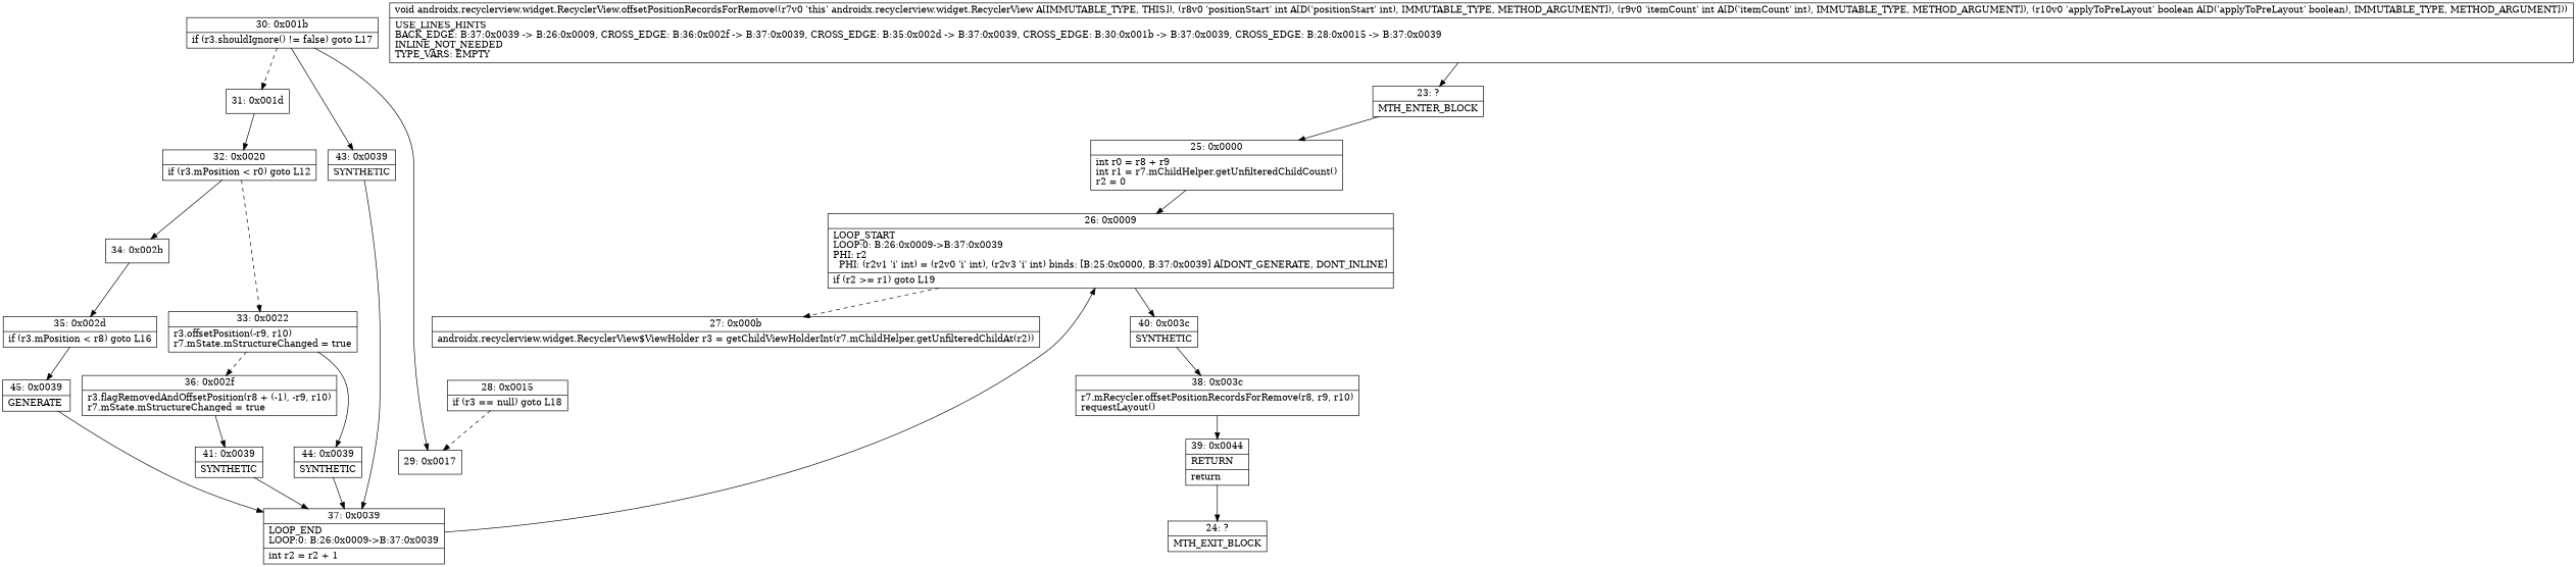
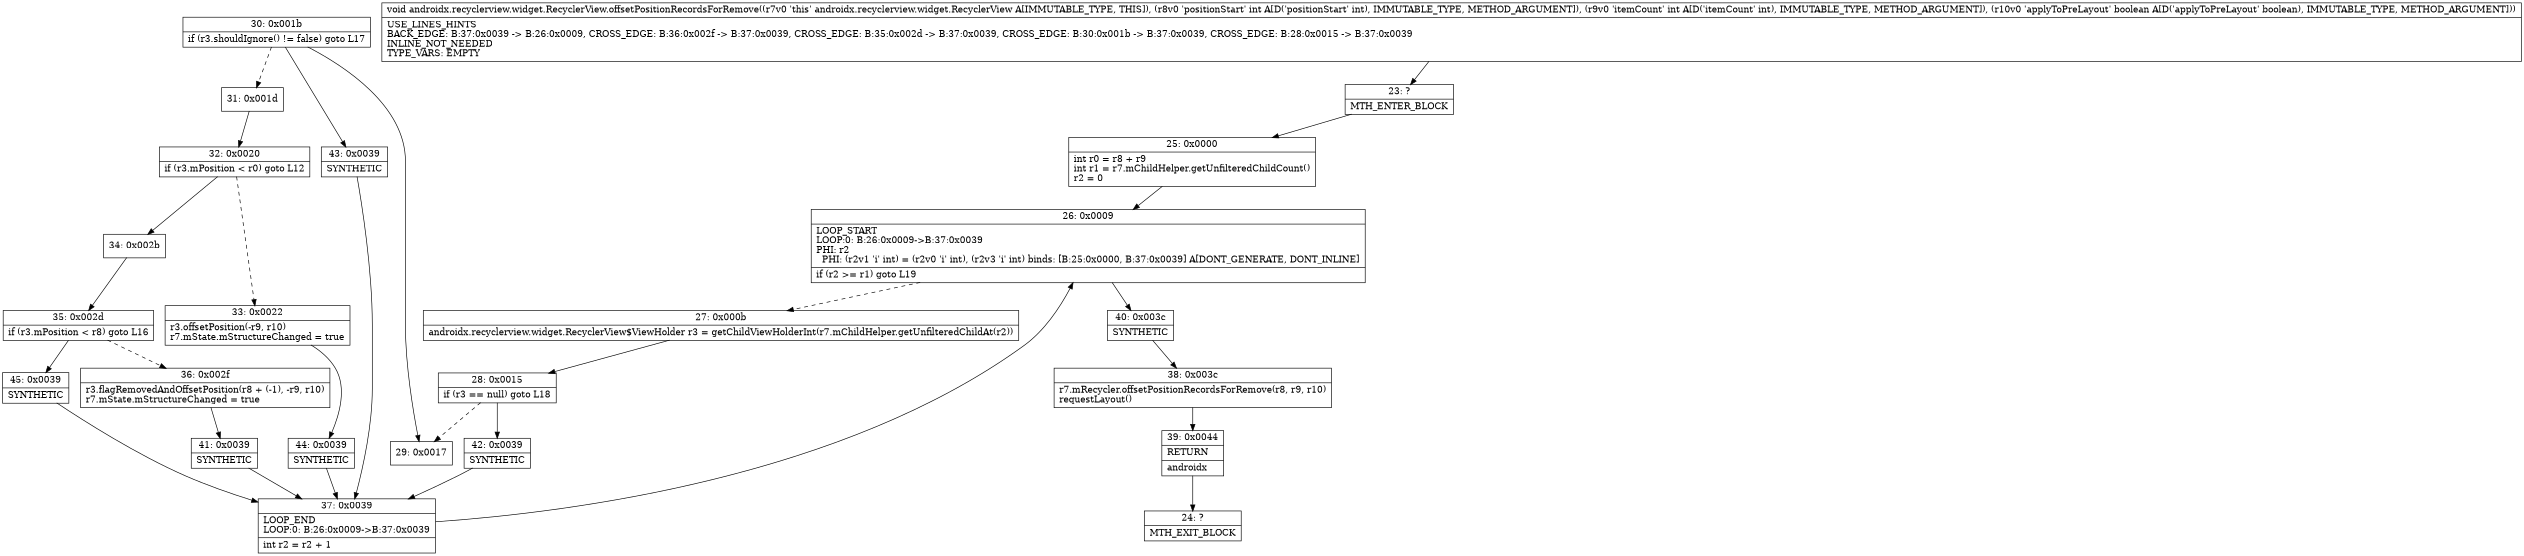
  digraph {
    node [shape=record]
    n1 [label="{23\:\ ?|MTH_ENTER_BLOCK\l}"]
    n2 [label="{25\:\ 0x0000|int r0 = r8 + r9\lint r1 = r7.mChildHelper.getUnfilteredChildCount()\lr2 = 0\l}"]
    n3 [label="{26\:\ 0x0009|LOOP_START\lLOOP:0: B:26:0x0009\-\>B:37:0x0039\lPHI: r2 \l  PHI: (r2v1 'i' int) = (r2v0 'i' int), (r2v3 'i' int) binds: [B:25:0x0000, B:37:0x0039] A[DONT_GENERATE, DONT_INLINE]\l|if (r2 \>= r1) goto L19\l}"]
    n4 [label="{27\:\ 0x000b|androidx.recyclerview.widget.RecyclerView$ViewHolder r3 = getChildViewHolderInt(r7.mChildHelper.getUnfilteredChildAt(r2))\l}"]
    n5 [label="{40\:\ 0x003c|SYNTHETIC\l}"]
    n6 [label="{28\:\ 0x0015|if (r3 == null) goto L18\l}"]
    n7 [label="{38\:\ 0x003c|r7.mRecycler.offsetPositionRecordsForRemove(r8, r9, r10)\lrequestLayout()\l}"]
    n8 [label="{29\:\ 0x0017}"]
+   n9 [label="{42\:\ 0x0039|SYNTHETIC\l}"]
    n10 [label="{37\:\ 0x0039|LOOP_END\lLOOP:0: B:26:0x0009\-\>B:37:0x0039\l|int r2 = r2 + 1\l}"]
    n11 [label="{30\:\ 0x001b|if (r3.shouldIgnore() != false) goto L17\l}"]
    n12 [label="{31\:\ 0x001d}"]
    n13 [label="{43\:\ 0x0039|SYNTHETIC\l}"]
    n14 [label="{32\:\ 0x0020|if (r3.mPosition \< r0) goto L12\l}"]
    n15 [label="{33\:\ 0x0022|r3.offsetPosition(\-r9, r10)\lr7.mState.mStructureChanged = true\l}"]
    n16 [label="{34\:\ 0x002b}"]
    n17 [label="{44\:\ 0x0039|SYNTHETIC\l}"]
    n18 [label="{35\:\ 0x002d|if (r3.mPosition \< r8) goto L16\l}"]
    n19 [label="{36\:\ 0x002f|r3.flagRemovedAndOffsetPosition(r8 + (\-1), \-r9, r10)\lr7.mState.mStructureChanged = true\l}"]
-   n20 [label="{45\:\ 0x0039|GENERATE\l}"]
+   n20 [label="{45\:\ 0x0039|SYNTHETIC\l}"]
    n21 [label="{41\:\ 0x0039|SYNTHETIC\l}"]
-   n22 [label="{39\:\ 0x0044|RETURN\l|return\l}"]
+   n22 [label="{39\:\ 0x0044|RETURN\l|androidx\l}"]
    n23 [label="{24\:\ ?|MTH_EXIT_BLOCK\l}"]
    n24 [label="{void androidx.recyclerview.widget.RecyclerView.offsetPositionRecordsForRemove((r7v0 'this' androidx.recyclerview.widget.RecyclerView A[IMMUTABLE_TYPE, THIS]), (r8v0 'positionStart' int A[D('positionStart' int), IMMUTABLE_TYPE, METHOD_ARGUMENT]), (r9v0 'itemCount' int A[D('itemCount' int), IMMUTABLE_TYPE, METHOD_ARGUMENT]), (r10v0 'applyToPreLayout' boolean A[D('applyToPreLayout' boolean), IMMUTABLE_TYPE, METHOD_ARGUMENT]))  | USE_LINES_HINTS\lBACK_EDGE: B:37:0x0039 \-\> B:26:0x0009, CROSS_EDGE: B:36:0x002f \-\> B:37:0x0039, CROSS_EDGE: B:35:0x002d \-\> B:37:0x0039, CROSS_EDGE: B:30:0x001b \-\> B:37:0x0039, CROSS_EDGE: B:28:0x0015 \-\> B:37:0x0039\lINLINE_NOT_NEEDED\lTYPE_VARS: EMPTY\l}"]
    n1 -> n2
    n2 -> n3
    n3 -> n4 [style=dashed]
    n3 -> n5
+   n4 -> n6
    n5 -> n7
    n6 -> n8 [style=dashed]
+   n6 -> n9
    n7 -> n22
+   n9 -> n10
    n10 -> n3
    n11 -> n8
    n11 -> n12 [style=dashed]
    n11 -> n13
    n12 -> n14
    n13 -> n10
    n14 -> n15 [style=dashed]
    n14 -> n16
    n15 -> n17
    n16 -> n18
    n17 -> n10
-   n15 -> n19 [style=dashed]
+   n18 -> n19 [style=dashed]
    n18 -> n20
    n19 -> n21
    n20 -> n10
    n21 -> n10
    n22 -> n23
    n24 -> n1
  }
